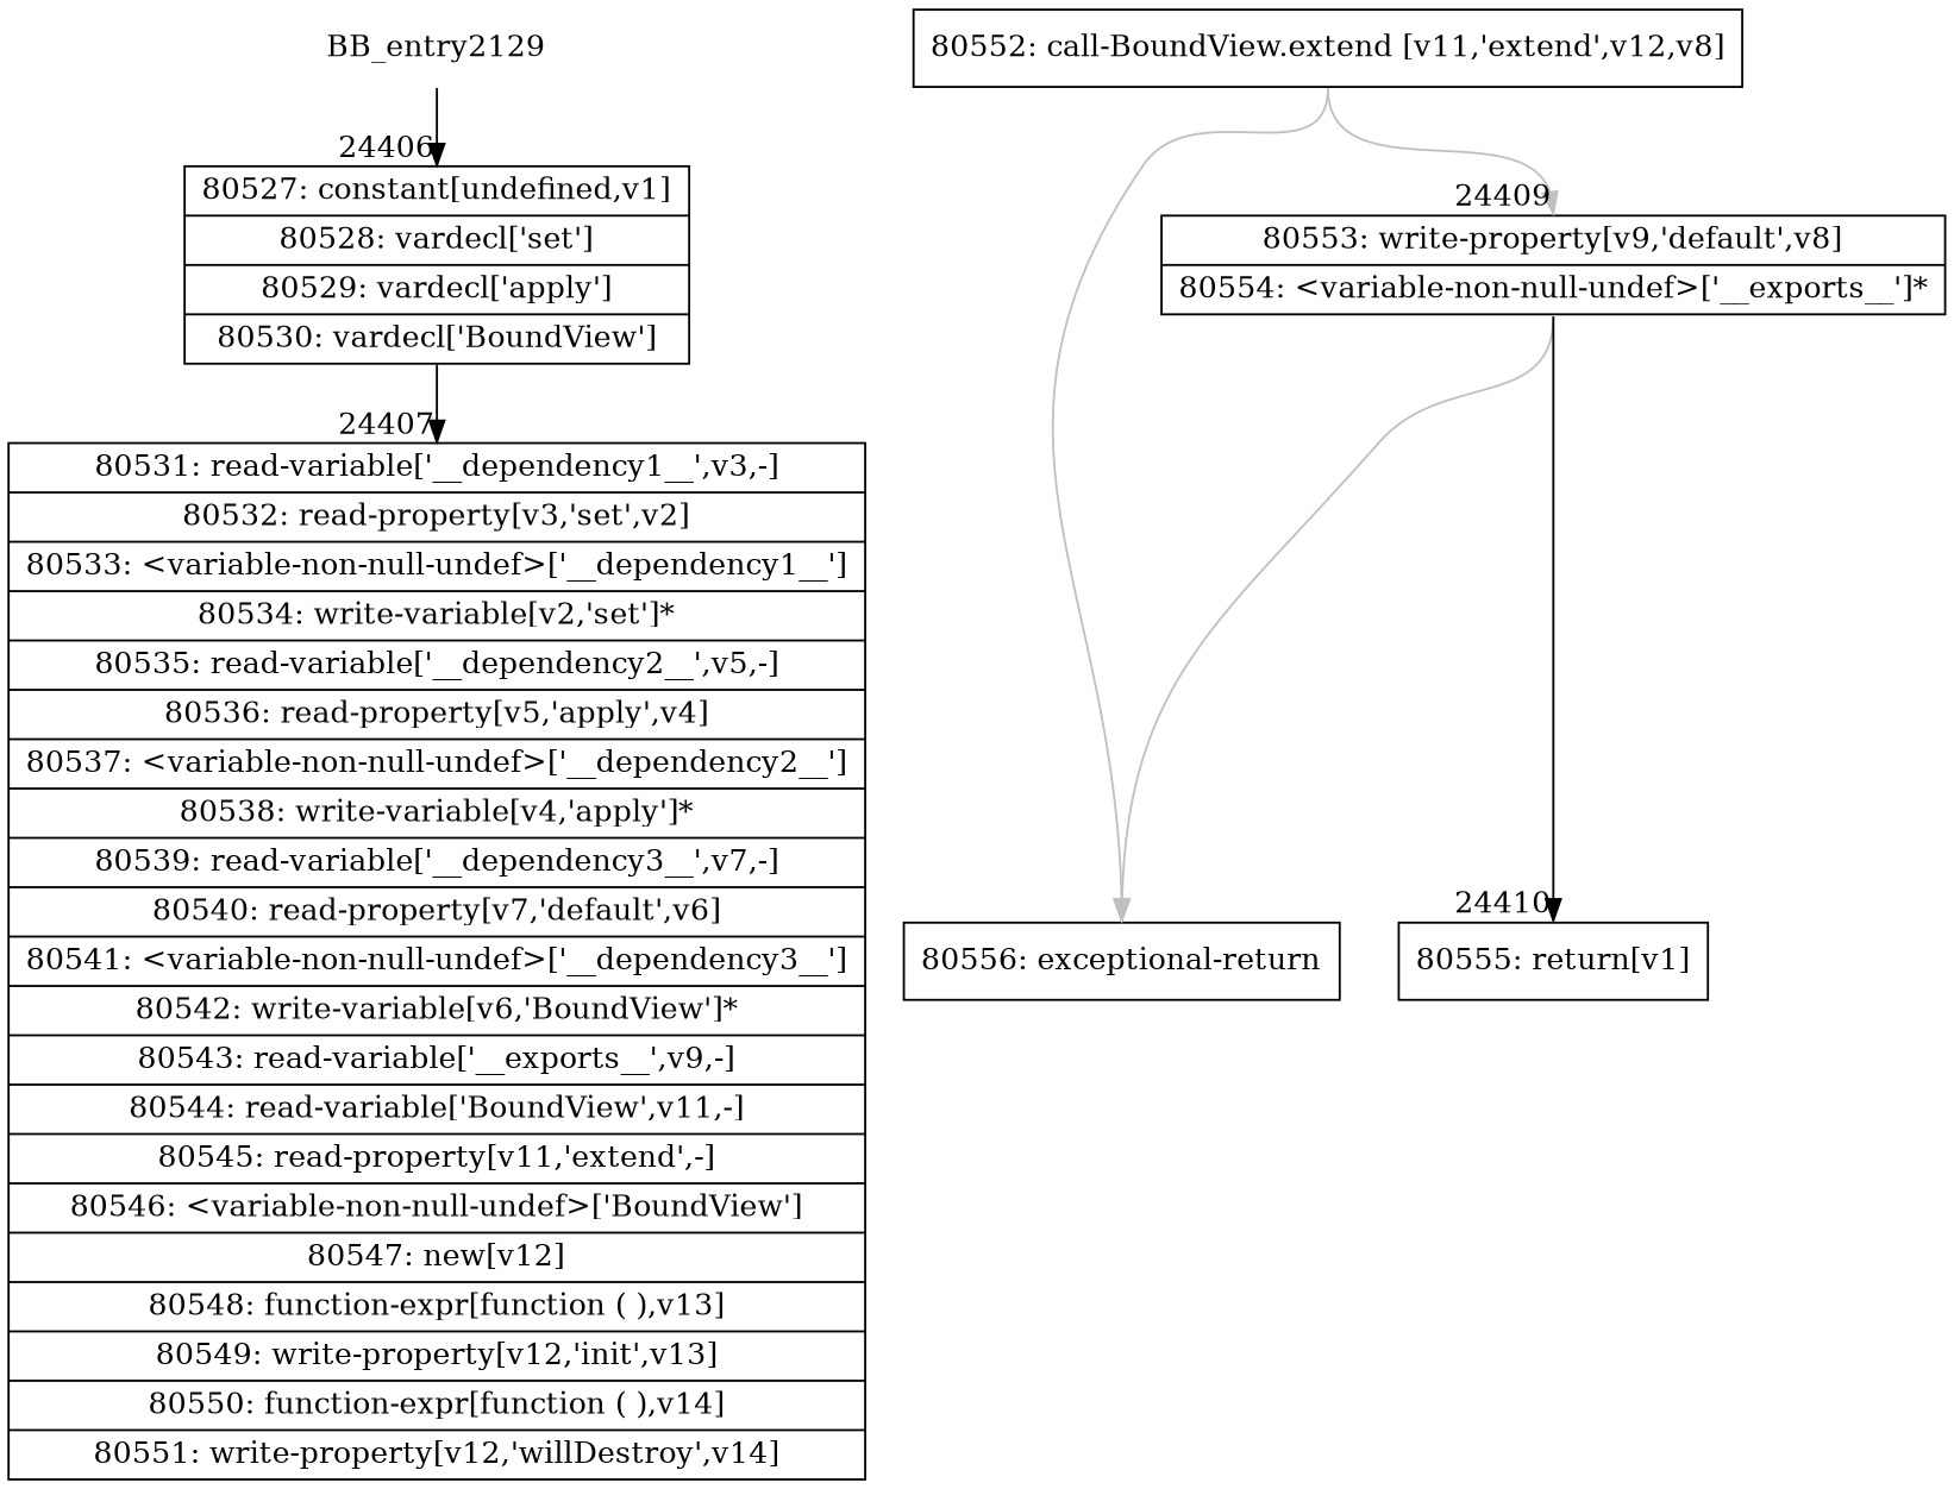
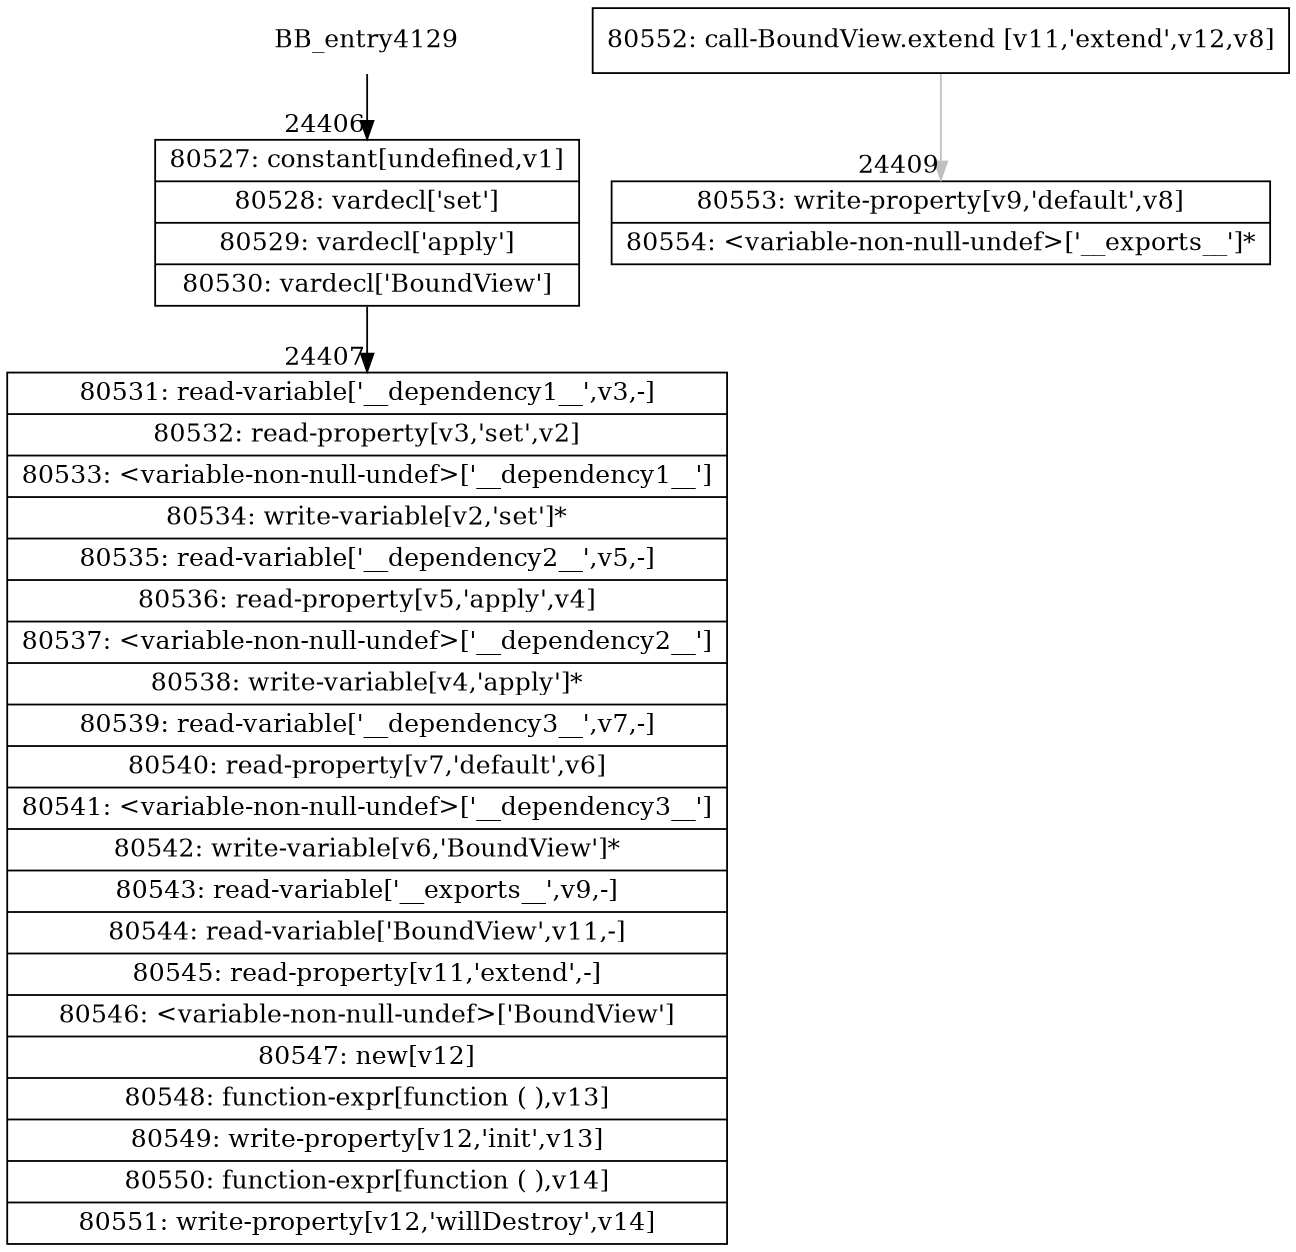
  digraph {
    rankdir=TD
    node [shape=record]
    edge [headport=n tailport=s]
-   BB_entry2129 [shape=none]
+   BB_entry2129 [shape=none label=BB_entry4129]
    n2 [label="{80527: constant[undefined,v1]|80528: vardecl['set']|80529: vardecl['apply']|80530: vardecl['BoundView']}"]
    n3 [label="{80531: read-variable['__dependency1__',v3,-]|80532: read-property[v3,'set',v2]|80533: \<variable-non-null-undef\>['__dependency1__']|80534: write-variable[v2,'set']*|80535: read-variable['__dependency2__',v5,-]|80536: read-property[v5,'apply',v4]|80537: \<variable-non-null-undef\>['__dependency2__']|80538: write-variable[v4,'apply']*|80539: read-variable['__dependency3__',v7,-]|80540: read-property[v7,'default',v6]|80541: \<variable-non-null-undef\>['__dependency3__']|80542: write-variable[v6,'BoundView']*|80543: read-variable['__exports__',v9,-]|80544: read-variable['BoundView',v11,-]|80545: read-property[v11,'extend',-]|80546: \<variable-non-null-undef\>['BoundView']|80547: new[v12]|80548: function-expr[function ( ),v13]|80549: write-property[v12,'init',v13]|80550: function-expr[function ( ),v14]|80551: write-property[v12,'willDestroy',v14]}"]
    n4 [label="{80552: call-BoundView.extend [v11,'extend',v12,v8]}"]
-   n5 [label="{80556: exceptional-return}"]
    n6 [label="{80553: write-property[v9,'default',v8]|80554: \<variable-non-null-undef\>['__exports__']*}"]
-   n7 [label="{80555: return[v1]}"]
    BB_entry2129 -> n2 [headlabel="    24406"]
    n2 -> n3 [headlabel="      24407"]
-   n4 -> n5 [color=gray]
    n4 -> n6 [color=gray headlabel="      24409"]
-   n6 -> n5 [color=gray]
-   n6 -> n7 [headlabel="      24410"]
  }
